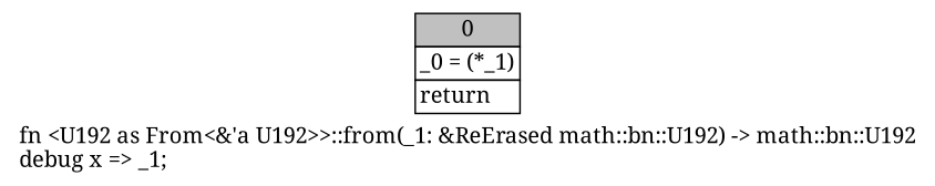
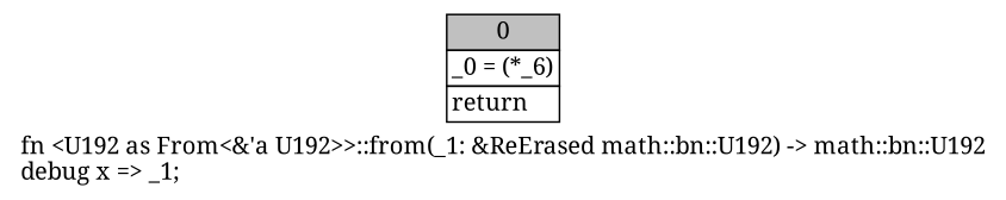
  digraph {
    fontname="Noto Serif"
    label=<fn &lt;U192 as From&lt;&amp;'a U192&gt;&gt;::from(_1: &amp;ReErased math::bn::U192) -&gt; math::bn::U192<br align="left"/>debug x =&gt; _1;<br align="left"/>>
-   n1 [fontname="Noto Serif" label=<<table border="0" cellborder="1" cellspacing="0"><tr><td bgcolor="gray" align="center" colspan="1">0</td></tr><tr><td align="left" balign="left">_0 = (*_1)<br/></td></tr><tr><td align="left">return</td></tr></table>> shape=none]
+   n1 [fontname="Noto Serif" label=<<table border="0" cellborder="1" cellspacing="0"><tr><td bgcolor="gray" align="center" colspan="1">0</td></tr><tr><td align="left" balign="left">_0 = (*_6)<br/></td></tr><tr><td align="left">return</td></tr></table>> shape=none]
  }
